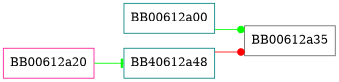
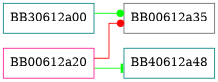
  digraph {
    rankdir=LR
    splines=ortho
    node [color=teal shape=box]
    edge [arrowhead=dot color=green]
    BB00612a35 [color=gray40]
-   BB00612a00
+   BB00612a00 [label=BB30612a00]
    BB00612a20 [color=deeppink]
    n4 [label=BB40612a48]
    BB00612a00 -> BB00612a35
-   n4 -> BB00612a35 [color=red]
+   BB00612a20 -> BB00612a35 [color=red]
    BB00612a20 -> n4 [arrowhead=tee]
  }
